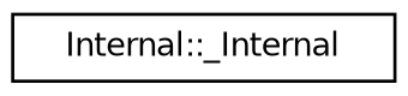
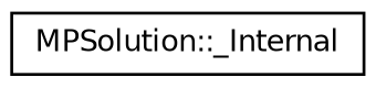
  digraph {
    rankdir=LR
-   n1 [color=black fillcolor=white fontname=Helvetica fontsize=10 height=0.2 label="Internal::_Internal" shape=record style=filled width=0.4]
+   n1 [color=black fillcolor=white fontname=Helvetica fontsize=10 height=0.2 label="MPSolution::_Internal" shape=record style=filled width=0.4]
  }
